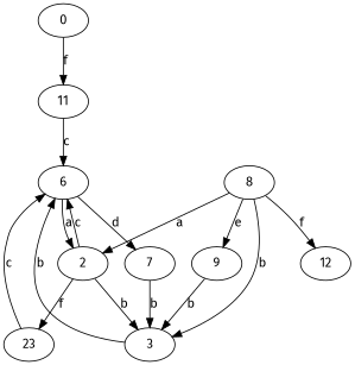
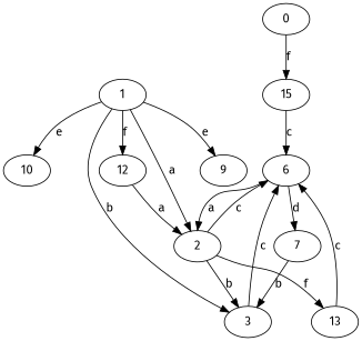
  strict digraph {
    fontname="Fira Sans"
    node [fontname="Fira Sans"]
    edge [fontname="Fira Sans"]
    0
-   11
+   11 [label=15]
    6
    12
    2
-   13 [label=23]
+   13
    3
    7
    9
-   1 [label=8]
+   1
+   10
    0 -> 11 [label=f]
    11 -> 6 [label=c]
    6 -> 2 [label=a]
    6 -> 7 [label=d]
+   12 -> 2 [label=a]
    2 -> 6 [label=c]
    2 -> 13 [label=f]
    2 -> 3 [label=b]
    13 -> 6 [label=c]
-   3 -> 6 [label=b]
+   3 -> 6 [label=c]
    7 -> 3 [label=b]
-   9 -> 3 [label=b]
    1 -> 12 [label=f]
    1 -> 2 [label=a]
    1 -> 3 [label=b]
    1 -> 9 [label=e]
+   1 -> 10 [label=e]
  }
